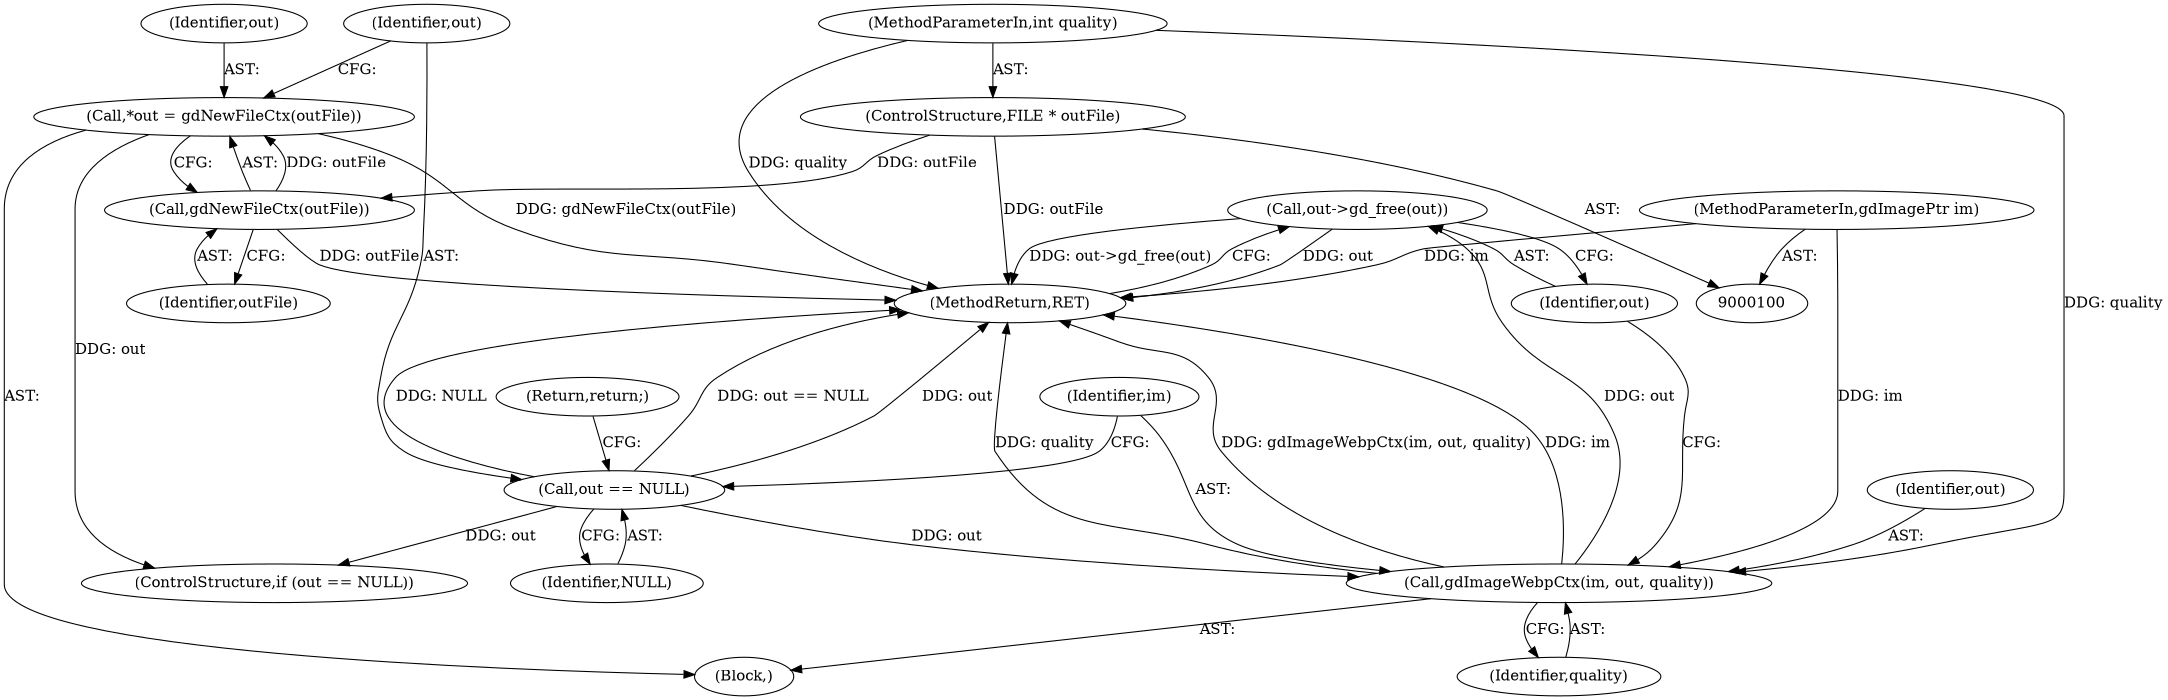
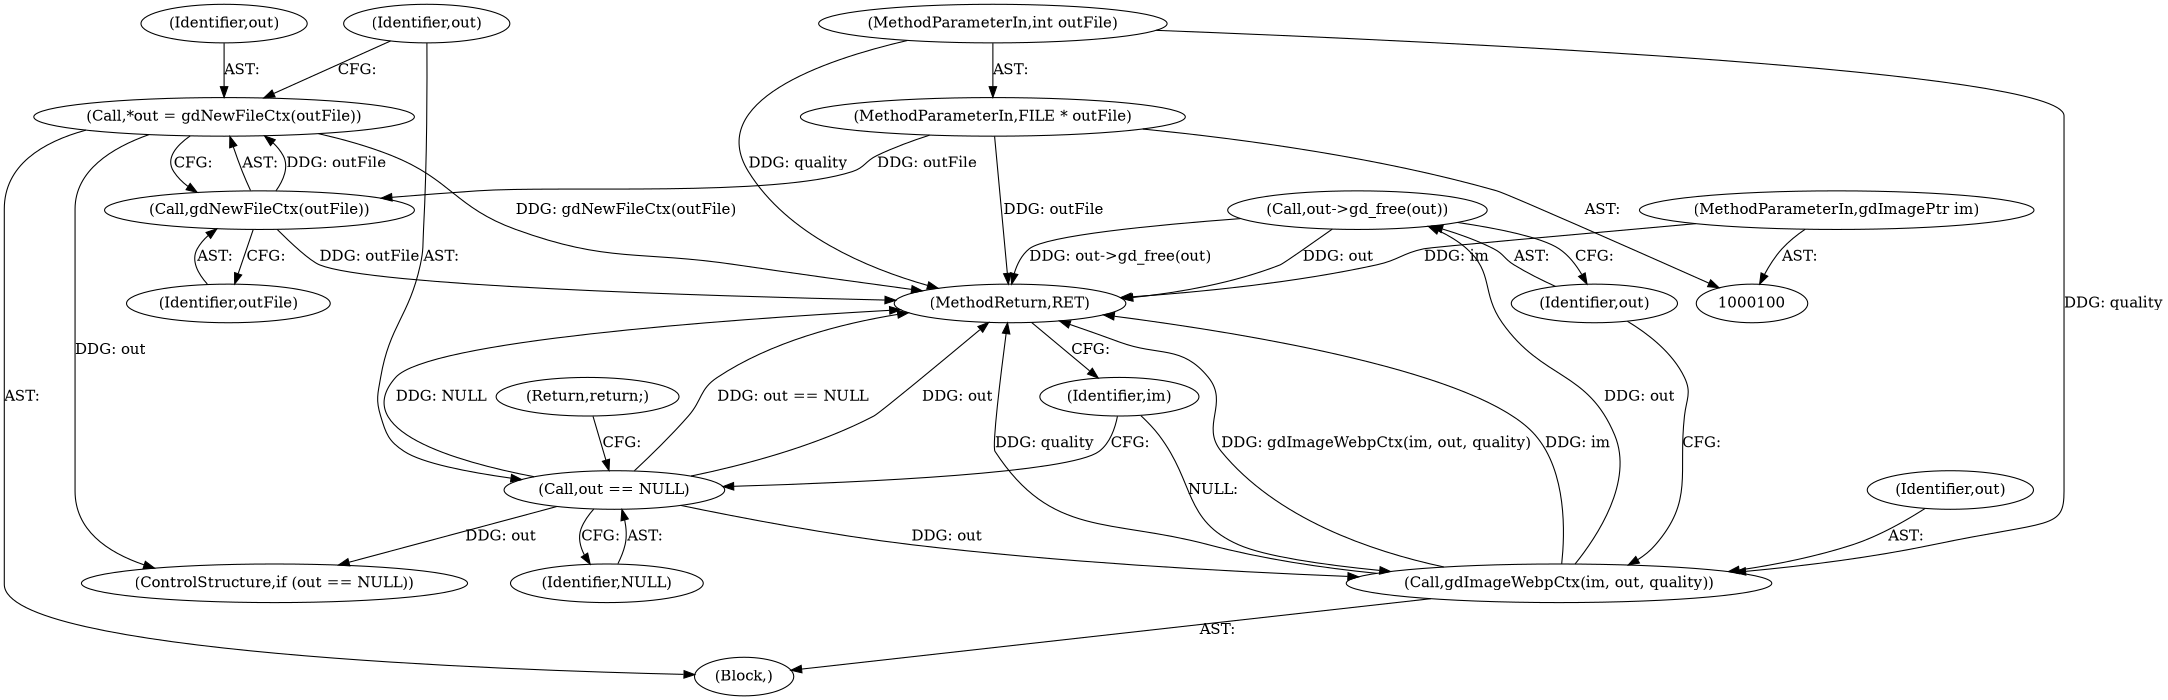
  digraph {
    n1 [label="(Call,out->gd_free(out))"]
    n2 [label="(MethodReturn,RET)"]
    n3 [label="(Identifier,out)"]
    n4 [label="(Block,)"]
    n5 [label="(Call,gdImageWebpCtx(im, out, quality))"]
-   n6 [label="(Identifier,quality)"]
    n7 [label="(MethodParameterIn,gdImagePtr im)"]
-   1000100 [label=9000100]
+   1000100
    n9 [label="(Call,out == NULL)"]
    n10 [label="(Identifier,NULL)"]
    n11 [label="(ControlStructure,if (out == NULL))"]
    n12 [label="(Call,*out = gdNewFileCtx(outFile))"]
    n13 [label="(Call,gdNewFileCtx(outFile))"]
    n14 [label="(Identifier,outFile)"]
-   n15 [label="(ControlStructure,FILE * outFile)"]
-   n16 [label="(MethodParameterIn,int quality)"]
+   n15 [label="(MethodParameterIn,FILE * outFile)"]
+   n16 [label="(MethodParameterIn,int outFile)"]
    n17 [label="(Identifier,out)"]
    n18 [label="(Return,return;)"]
    n19 [label="(Identifier,im)"]
    n20 [label="(Identifier,out)"]
    n21 [label="(Identifier,out)"]
    n1 -> n2 [label="DDG: out"]
    n1 -> n2 [label="DDG: out->gd_free(out)"]
    n1 -> n3 [label="CFG: "]
-   n2 -> n1 [label="CFG: "]
+   n2 -> n19 [label="CFG: "]
    n3 -> n1 [label="AST: "]
    n3 -> n5 [label="CFG: "]
    n5 -> n1 [label="DDG: out"]
    n5 -> n2 [label="DDG: im"]
    n5 -> n2 [label="DDG: quality"]
    n5 -> n2 [label="DDG: gdImageWebpCtx(im, out, quality)"]
    n5 -> n4 [label="AST: "]
-   n5 -> n6 [label="CFG: "]
-   n6 -> n5 [label="AST: "]
    n7 -> n2 [label="DDG: im"]
-   n7 -> n5 [label="DDG: im"]
    n7 -> 1000100 [label="AST: "]
    n9 -> n2 [label="DDG: out"]
    n9 -> n2 [label="DDG: NULL"]
    n9 -> n2 [label="DDG: out == NULL"]
    n9 -> n5 [label="DDG: out"]
    n9 -> n10 [label="CFG: "]
    n9 -> n11 [label="DDG: out"]
    n10 -> n9 [label="AST: "]
    n12 -> n2 [label="DDG: gdNewFileCtx(outFile)"]
    n12 -> n4 [label="AST: "]
    n12 -> n11 [label="DDG: out"]
    n12 -> n13 [label="CFG: "]
    n13 -> n2 [label="DDG: outFile"]
    n13 -> n12 [label="AST: "]
    n13 -> n12 [label="DDG: outFile"]
    n13 -> n14 [label="CFG: "]
    n14 -> n13 [label="AST: "]
    n15 -> n2 [label="DDG: outFile"]
    n15 -> 1000100 [label="AST: "]
    n15 -> n13 [label="DDG: outFile"]
    n16 -> n2 [label="DDG: quality"]
    n16 -> n5 [label="DDG: quality"]
    n16 -> n15 [label="AST: "]
    n17 -> n5 [label="AST: "]
    n18 -> n9 [label="CFG: "]
-   n19 -> n5 [label="AST: "]
+   n19 -> n5 [label="NULL: "]
    n19 -> n9 [label="CFG: "]
    n20 -> n12 [label="AST: "]
    n21 -> n9 [label="AST: "]
    n21 -> n12 [label="CFG: "]
  }
